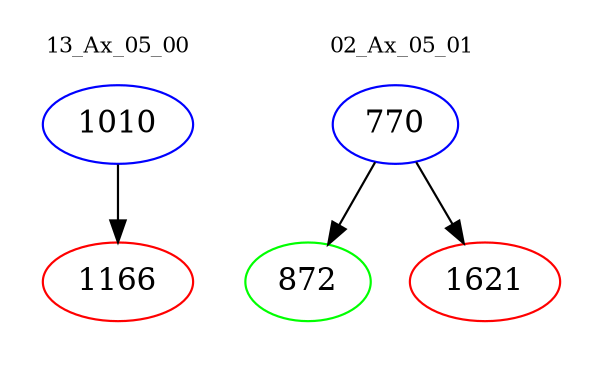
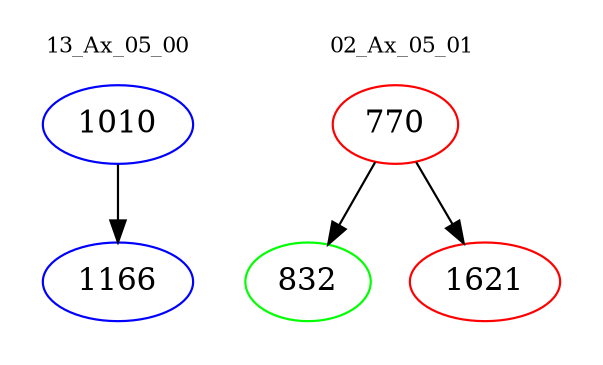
  digraph {
    node [color=blue]
    edge [color=black]
    n1 [label=1010]
-   n2 [color=red label=1166]
-   n3 [label=770]
-   n4 [color=green label=872]
+   n2 [label=1166]
+   n3 [color=red label=770]
+   n4 [color=green label=832]
    n5 [color=red label=1621]
    subgraph cluster_1 {
      color=white
      fontsize=10
      label="13_Ax_05_00"
      n1
      n2
    }
    subgraph cluster_2 {
      color=white
      fontsize=10
      label="02_Ax_05_01"
      n3
      n4
      n5
    }
    n1 -> n2
    n3 -> n4
    n3 -> n5
  }
